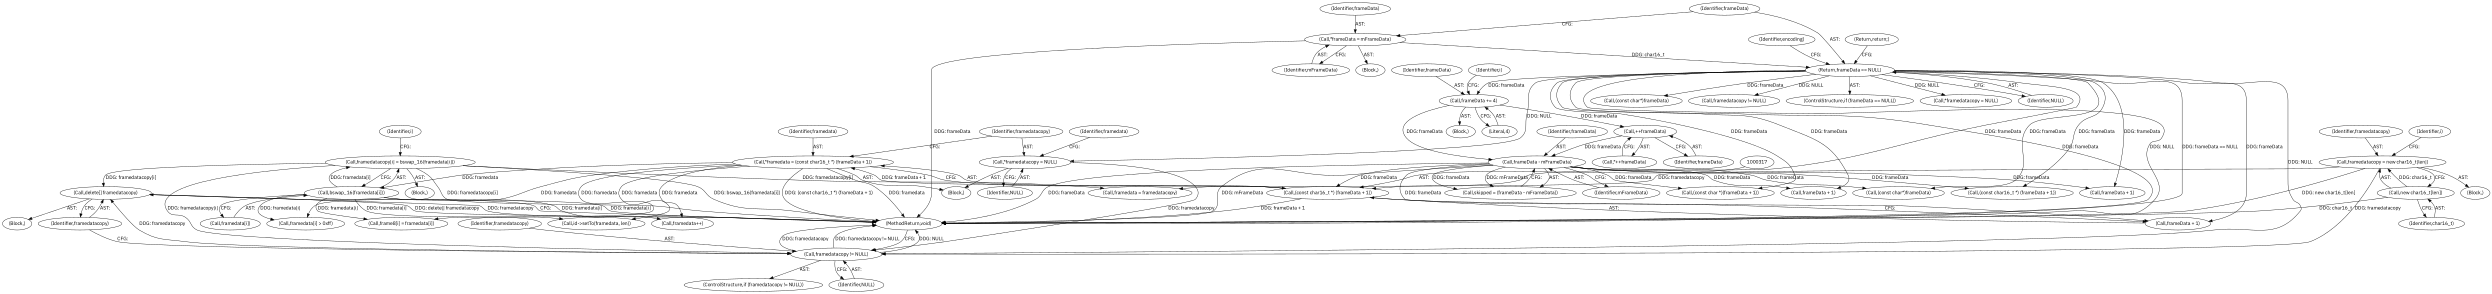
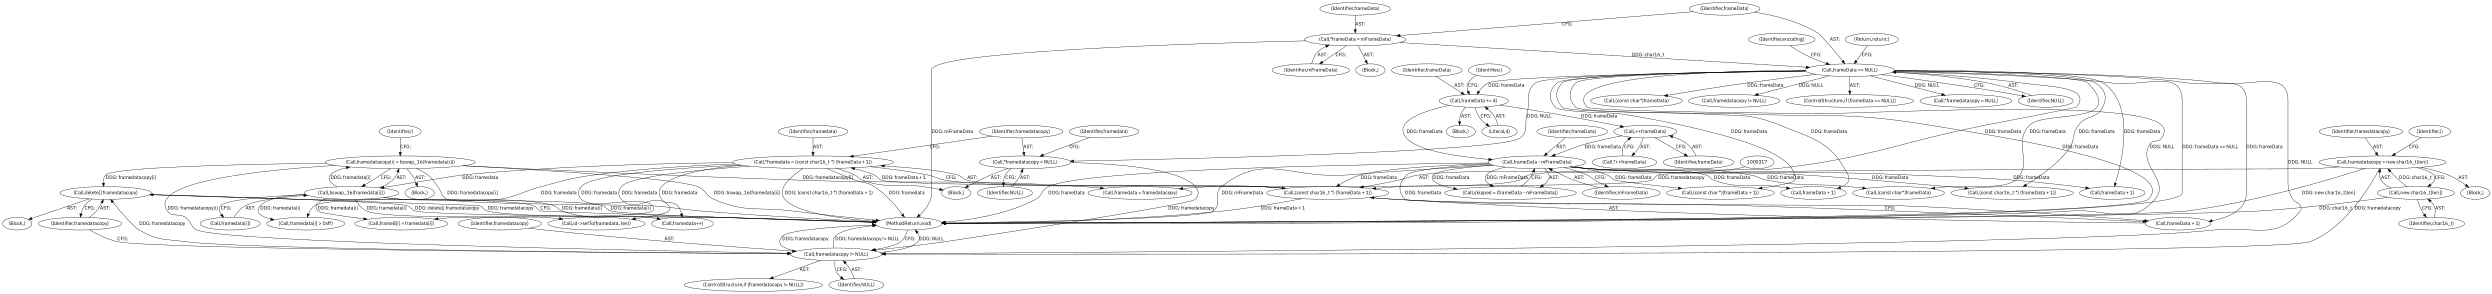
  digraph {
    fontname="IBM Plex Sans"
    node [fontname="IBM Plex Sans"]
    edge [fontname="IBM Plex Sans"]
    n1 [label="(Call,delete[] framedatacopy)"]
    n2 [label="(MethodReturn,void)"]
    n3 [label="(Block,)"]
    n4 [label="(Identifier,framedatacopy)"]
    n5 [label="(Call,framedatacopy != NULL)"]
    n6 [label="(Call,framedatacopy[i] = bswap_16(framedata[i]))"]
    n7 [label="(Call,bswap_16(framedata[i]))"]
    n8 [label="(Block,)"]
    n9 [label="(Call,framedata = framedatacopy)"]
    n10 [label="(Call,frame8[i] = framedata[i])"]
    n11 [label="(Call,id->setTo(framedata, len))"]
    n12 [label="(Call,framedata++)"]
    n13 [label="(Call,framedata[i])"]
    n14 [label="(Call,framedata[i] > 0xff)"]
    n15 [label="(ControlStructure,if (framedatacopy != NULL))"]
    n16 [label="(Identifier,NULL)"]
    n17 [label="(Call,*framedata = (const char16_t *) (frameData + 1))"]
    n18 [label="(Call,(const char16_t *) (frameData + 1))"]
    n19 [label="(Block,)"]
    n20 [label="(Call,frameData + 1)"]
    n21 [label="(Call,frameData - mFrameData)"]
    n22 [label="(Call,(const char *)(frameData + 1))"]
    n23 [label="(Call,(const char16_t *) (frameData + 1))"]
    n24 [label="(Call,frameData + 1)"]
    n25 [label="(Identifier,mFrameData)"]
    n26 [label="(Call,skipped = (frameData - mFrameData))"]
    n27 [label="(Call,(const char*)frameData)"]
    n28 [label="(Call,frameData + 1)"]
    n29 [label="(Call,frameData += 4)"]
    n30 [label="(Call,++frameData)"]
    n31 [label="(Literal,4)"]
    n32 [label="(Block,)"]
    n33 [label="(Identifier,frameData)"]
    n34 [label="(Call,*++frameData)"]
-   n35 [label="(Return,frameData == NULL)"]
+   n35 [label="(Call,frameData == NULL)"]
    n36 [label="(Call,*framedatacopy = NULL)"]
    n37 [label="(Call,(const char*)frameData)"]
    n38 [label="(Call,framedatacopy != NULL)"]
    n39 [label="(ControlStructure,if (frameData == NULL))"]
    n40 [label="(Call,*framedatacopy = NULL)"]
    n41 [label="(Identifier,NULL)"]
    n42 [label="(Identifier,NULL)"]
    n43 [label="(Call,*frameData = mFrameData)"]
    n44 [label="(Identifier,mFrameData)"]
    n45 [label="(Block,)"]
    n46 [label="(Call,framedatacopy = new char16_t[len])"]
    n47 [label="(Call,new char16_t[len])"]
    n48 [label="(Block,)"]
    n49 [label="(Identifier,char16_t)"]
    n50 [label="(Identifier,frameData)"]
    n51 [label="(Identifier,encoding)"]
    n52 [label="(Identifier,i)"]
    n53 [label="(Identifier,framedata)"]
    n54 [label="(Identifier,framedatacopy)"]
    n55 [label="(Identifier,framedatacopy)"]
    n56 [label="(Identifier,frameData)"]
    n57 [label="(Identifier,frameData)"]
    n58 [label="(Identifier,i)"]
    n59 [label="(Identifier,framedata)"]
    n60 [label="(Identifier,framedatacopy)"]
    n61 [label="(Identifier,frameData)"]
    n62 [label="(Return,return;)"]
    n63 [label="(Identifier,i)"]
    1000317
    n1 -> n2 [label="DDG: delete[] framedatacopy"]
    n1 -> n2 [label="DDG: framedatacopy"]
    n1 -> n3 [label="AST: "]
    n1 -> n4 [label="CFG: "]
    n2 -> n1 [label="CFG: "]
    n2 -> n5 [label="CFG: "]
    n4 -> n1 [label="AST: "]
    n4 -> n5 [label="CFG: "]
    n5 -> n1 [label="DDG: framedatacopy"]
    n5 -> n2 [label="DDG: NULL"]
    n5 -> n2 [label="DDG: framedatacopy"]
    n5 -> n2 [label="DDG: framedatacopy != NULL"]
    n5 -> n15 [label="AST: "]
    n5 -> n16 [label="CFG: "]
    n6 -> n1 [label="DDG: framedatacopy[i]"]
    n6 -> n2 [label="DDG: framedatacopy[i]"]
    n6 -> n2 [label="DDG: bswap_16(framedata[i])"]
    n6 -> n5 [label="DDG: framedatacopy[i]"]
    n6 -> n7 [label="CFG: "]
    n6 -> n8 [label="AST: "]
    n6 -> n9 [label="DDG: framedatacopy[i]"]
    n7 -> n2 [label="DDG: framedata[i]"]
    n7 -> n6 [label="AST: "]
    n7 -> n6 [label="DDG: framedata[i]"]
    n7 -> n10 [label="DDG: framedata[i]"]
    n7 -> n11 [label="DDG: framedata[i]"]
    n7 -> n12 [label="DDG: framedata[i]"]
    n7 -> n13 [label="CFG: "]
    n7 -> n14 [label="DDG: framedata[i]"]
    n13 -> n7 [label="AST: "]
    n16 -> n5 [label="AST: "]
    n17 -> n2 [label="DDG: framedata"]
    n17 -> n2 [label="DDG: (const char16_t *) (frameData + 1)"]
    n17 -> n7 [label="DDG: framedata"]
    n17 -> n10 [label="DDG: framedata"]
    n17 -> n11 [label="DDG: framedata"]
    n17 -> n12 [label="DDG: framedata"]
    n17 -> n14 [label="DDG: framedata"]
    n17 -> n18 [label="CFG: "]
    n17 -> n19 [label="AST: "]
    n18 -> n2 [label="DDG: frameData + 1"]
    n18 -> n17 [label="AST: "]
    n18 -> n17 [label="DDG: frameData + 1"]
    n18 -> n20 [label="CFG: "]
    n20 -> n18 [label="AST: "]
    n21 -> n2 [label="DDG: frameData"]
    n21 -> n2 [label="DDG: mFrameData"]
    n21 -> n18 [label="DDG: frameData"]
    n21 -> n20 [label="DDG: frameData"]
    n21 -> n22 [label="DDG: frameData"]
    n21 -> n23 [label="DDG: frameData"]
    n21 -> n24 [label="DDG: frameData"]
    n21 -> n25 [label="CFG: "]
    n21 -> n26 [label="AST: "]
    n21 -> n26 [label="DDG: frameData"]
    n21 -> n26 [label="DDG: mFrameData"]
    n21 -> n27 [label="DDG: frameData"]
    n21 -> n28 [label="DDG: frameData"]
    n25 -> n21 [label="AST: "]
    n26 -> n21 [label="CFG: "]
    n29 -> n21 [label="DDG: frameData"]
    n29 -> n30 [label="DDG: frameData"]
    n29 -> n31 [label="CFG: "]
    n29 -> n32 [label="AST: "]
    n30 -> n21 [label="DDG: frameData"]
    n30 -> n33 [label="CFG: "]
    n30 -> n34 [label="AST: "]
    n31 -> n29 [label="AST: "]
    n33 -> n30 [label="AST: "]
    n34 -> n30 [label="CFG: "]
    n35 -> n2 [label="DDG: frameData"]
    n35 -> n2 [label="DDG: NULL"]
    n35 -> n2 [label="DDG: frameData == NULL"]
    n35 -> n5 [label="DDG: NULL"]
    n35 -> n18 [label="DDG: frameData"]
    n35 -> n20 [label="DDG: frameData"]
    n35 -> n22 [label="DDG: frameData"]
    n35 -> n23 [label="DDG: frameData"]
    n35 -> n24 [label="DDG: frameData"]
    n35 -> n27 [label="DDG: frameData"]
    n35 -> n28 [label="DDG: frameData"]
    n35 -> n29 [label="DDG: frameData"]
    n35 -> n36 [label="DDG: NULL"]
    n35 -> n37 [label="DDG: frameData"]
    n35 -> n38 [label="DDG: NULL"]
    n35 -> n39 [label="AST: "]
    n35 -> n40 [label="DDG: NULL"]
    n35 -> n41 [label="CFG: "]
    n36 -> n5 [label="DDG: framedatacopy"]
    n36 -> n19 [label="AST: "]
    n36 -> n42 [label="CFG: "]
    n41 -> n35 [label="AST: "]
    n42 -> n36 [label="AST: "]
-   n43 -> n2 [label="DDG: frameData"]
+   n43 -> n2 [label="DDG: mFrameData"]
    n43 -> n35 [label="DDG: char16_t"]
    n43 -> n44 [label="CFG: "]
    n43 -> n45 [label="AST: "]
    n44 -> n43 [label="AST: "]
    n46 -> n2 [label="DDG: new char16_t[len]"]
    n46 -> n5 [label="DDG: framedatacopy"]
    n46 -> n9 [label="DDG: framedatacopy"]
    n46 -> n47 [label="CFG: "]
    n46 -> n48 [label="AST: "]
    n47 -> n2 [label="DDG: char16_t"]
    n47 -> n46 [label="AST: "]
    n47 -> n46 [label="DDG: char16_t"]
    n47 -> n49 [label="CFG: "]
    n49 -> n47 [label="AST: "]
    n50 -> n29 [label="AST: "]
    n51 -> n35 [label="CFG: "]
    n52 -> n29 [label="CFG: "]
    n53 -> n17 [label="AST: "]
    n54 -> n5 [label="AST: "]
    n55 -> n17 [label="CFG: "]
    n55 -> n36 [label="AST: "]
    n56 -> n35 [label="AST: "]
    n56 -> n43 [label="CFG: "]
    n57 -> n21 [label="AST: "]
    n58 -> n6 [label="CFG: "]
    n59 -> n36 [label="CFG: "]
    n60 -> n46 [label="AST: "]
    n61 -> n43 [label="AST: "]
    n62 -> n35 [label="CFG: "]
    n63 -> n46 [label="CFG: "]
    1000317 -> n18 [label="AST: "]
  }
